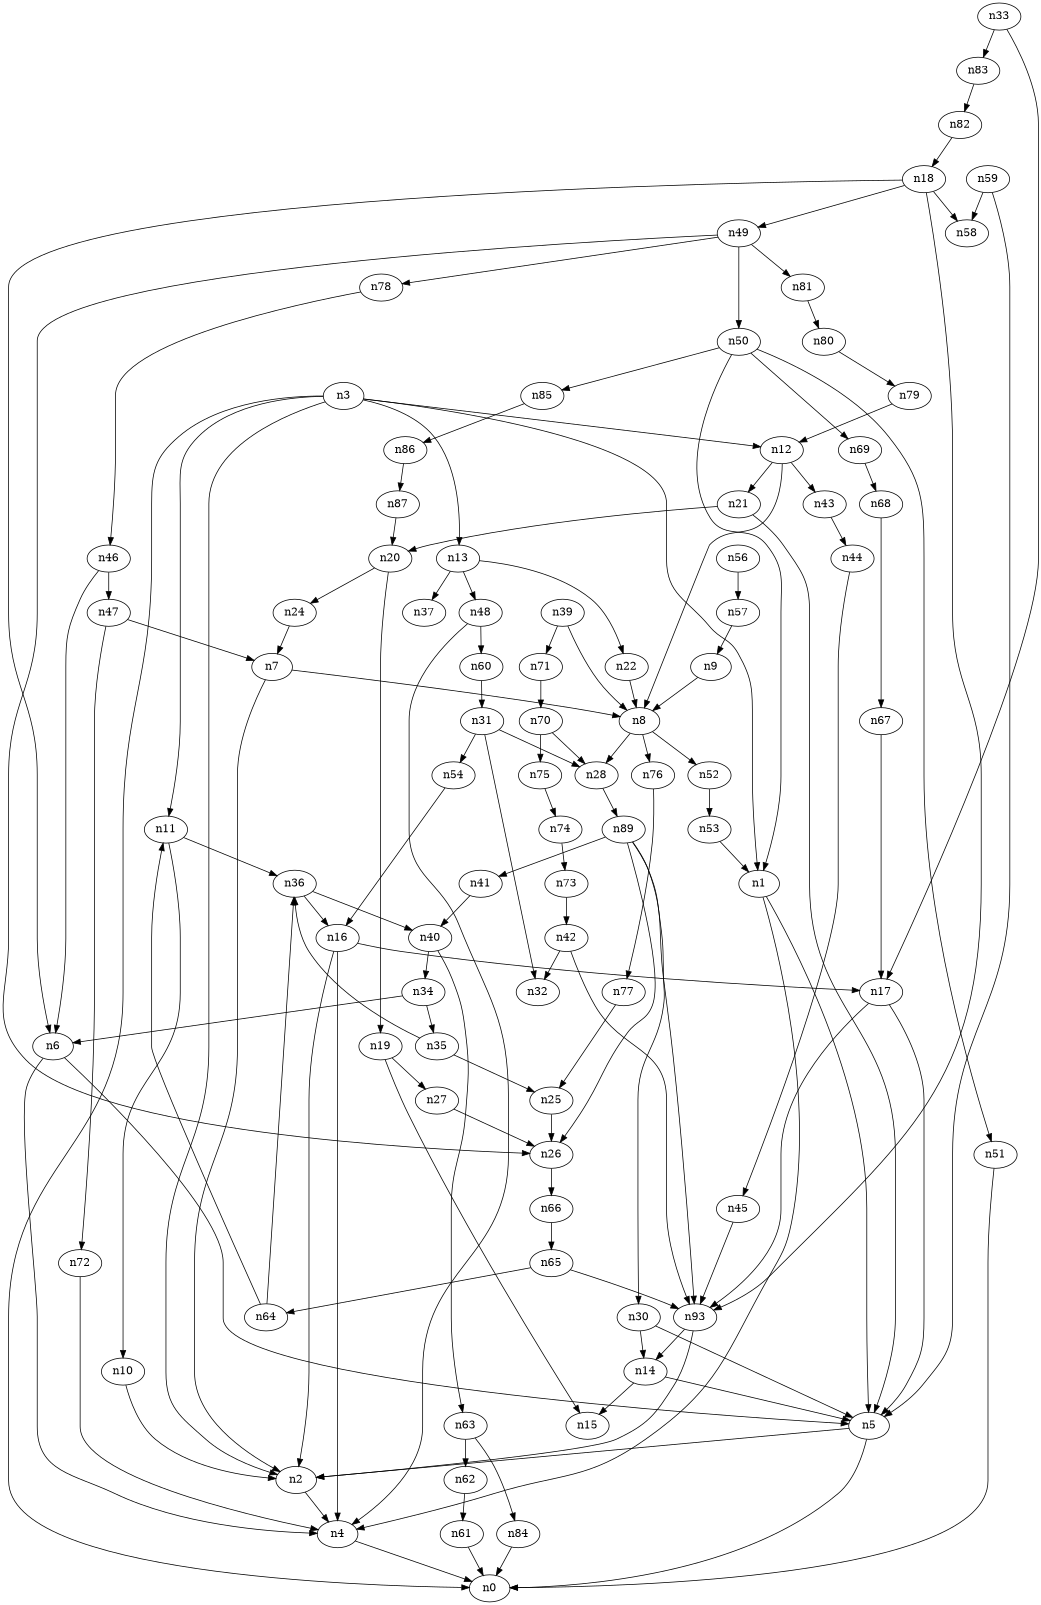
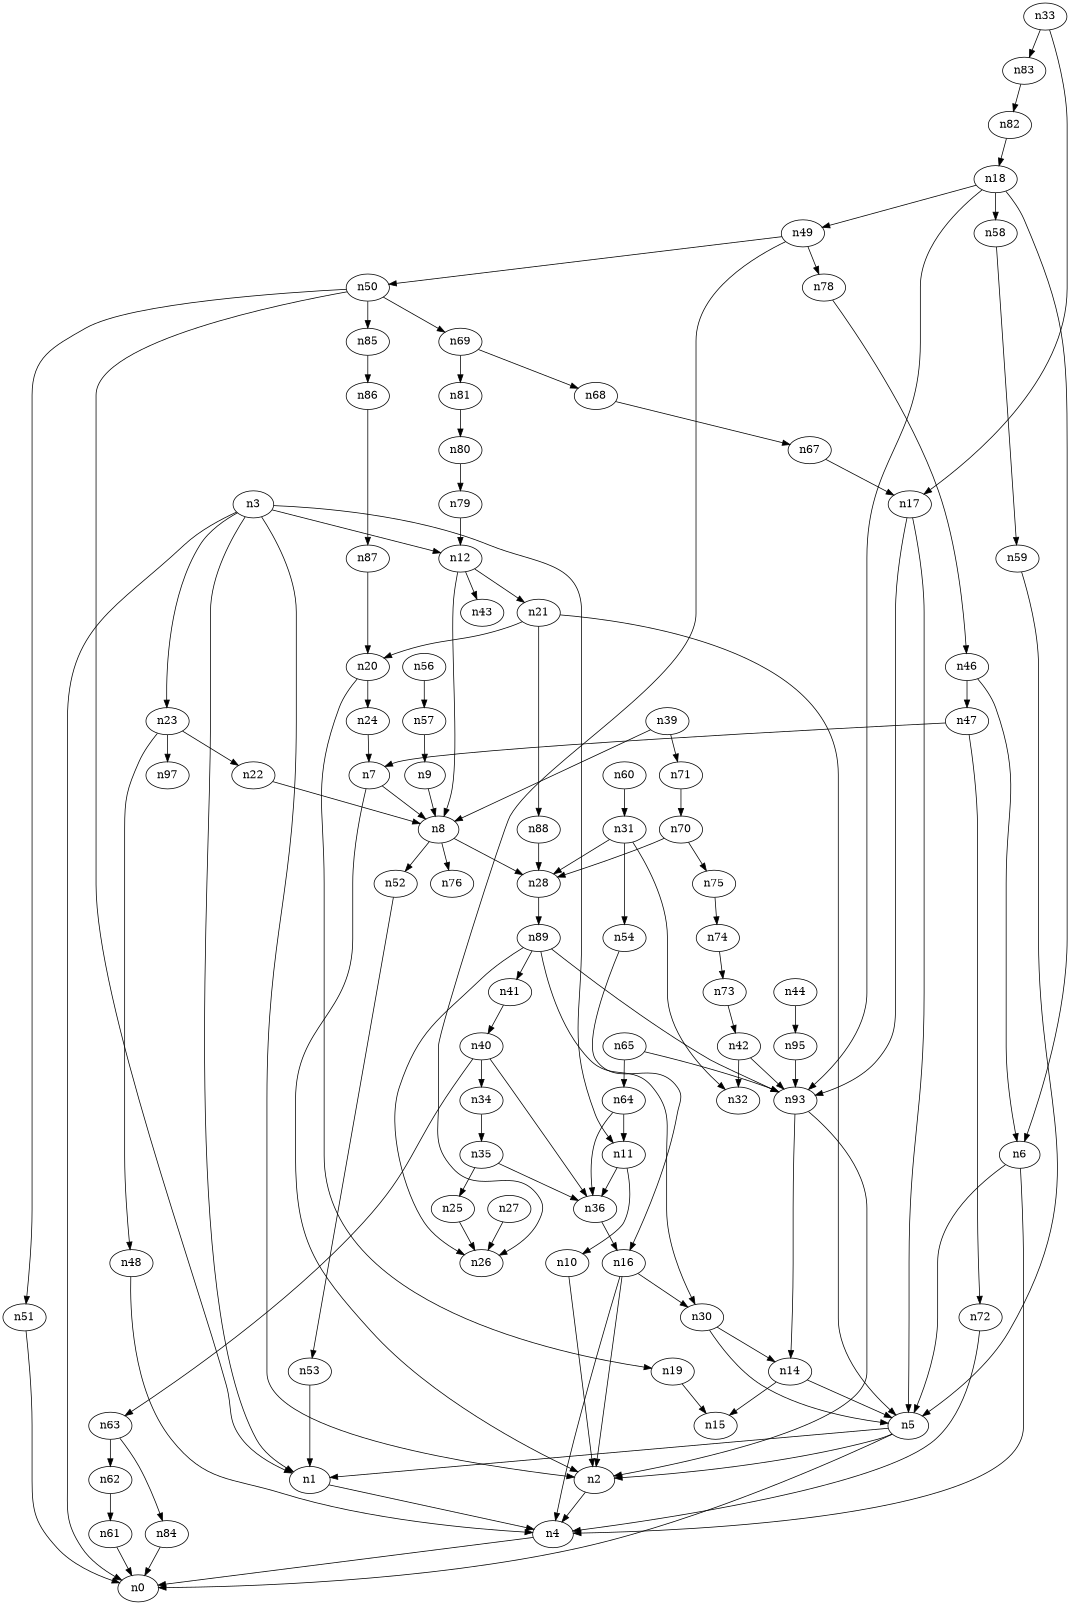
  digraph {
    n1
    n4
    n0
    n2
    n3
    n11
    n12
-   n23 [label=n13]
+   n23
    n10
    n36
    n8
    n21
    n43
    n22
-   n37
+   n37 [label=n97]
    n48
    n16
    n28
    n52
    n76
    n5
    n20
+   n88
    n44
    n60
    n6
    n7
    n29 [label=n89]
    n53
-   n77
    n13 [label=n93]
    n26
    n30
    n41
    n25
    n9
    n17
    n19
    n24
-   n45
+   n45 [label=n95]
    n14
    n15
    n18
    n49
    n58
    n50
    n78
    n59
-   n66
    n51
    n69
    n85
    n46
    n27
    n31
    n65
    n64
    n40
    n34
    n63
    n32
    n54
    n33
    n83
    n82
    n35
    n39
    n71
    n70
    n75
    n62
    n84
    n61
    n42
    n47
    n72
    n56
    n57
    n68
    n81
    n86
    n67
    n80
    n87
    n79
    n74
    n73
    n1 -> n4
    n4 -> n0
    n2 -> n4
    n3 -> n1
    n3 -> n0
    n3 -> n2
    n3 -> n11
    n3 -> n12
    n3 -> n23
    n11 -> n10
    n11 -> n36
    n12 -> n8
    n12 -> n21
    n12 -> n43
    n23 -> n22
    n23 -> n37
    n23 -> n48
    n10 -> n2
    n36 -> n16
    n8 -> n28
    n8 -> n52
    n8 -> n76
    n21 -> n5
    n21 -> n20
-   n43 -> n44
+   n21 -> n88
    n22 -> n8
    n48 -> n4
-   n48 -> n60
    n16 -> n4
    n16 -> n2
-   n16 -> n17
+   n16 -> n30
    n28 -> n29
    n52 -> n53
-   n76 -> n77
-   n1 -> n5
+   n5 -> n1
    n5 -> n0
    n5 -> n2
    n20 -> n19
    n20 -> n24
+   n88 -> n28
    n44 -> n45
    n60 -> n31
    n6 -> n4
    n6 -> n5
    n7 -> n2
    n7 -> n8
    n29 -> n13
    n29 -> n26
    n29 -> n30
    n29 -> n41
    n53 -> n1
-   n77 -> n25
    n13 -> n2
    n13 -> n14
-   n26 -> n66
    n30 -> n5
    n30 -> n14
    n41 -> n40
    n25 -> n26
    n9 -> n8
    n17 -> n5
    n17 -> n13
    n19 -> n15
-   n19 -> n27
    n24 -> n7
    n45 -> n13
    n14 -> n5
    n14 -> n15
    n18 -> n6
    n18 -> n13
    n18 -> n49
    n18 -> n58
    n49 -> n26
    n49 -> n50
    n49 -> n78
-   n59 -> n58
+   n58 -> n59
    n50 -> n1
    n50 -> n51
    n50 -> n69
    n50 -> n85
    n78 -> n46
    n59 -> n5
-   n66 -> n65
    n51 -> n0
    n69 -> n68
-   n49 -> n81
+   n69 -> n81
    n85 -> n86
    n46 -> n6
    n46 -> n47
    n27 -> n26
    n31 -> n28
    n31 -> n32
    n31 -> n54
    n65 -> n13
    n65 -> n64
    n64 -> n11
    n64 -> n36
-   n36 -> n40
+   n40 -> n36
    n40 -> n34
    n40 -> n63
-   n34 -> n6
    n34 -> n35
    n63 -> n62
    n63 -> n84
    n54 -> n16
    n33 -> n17
    n33 -> n83
    n83 -> n82
    n82 -> n18
    n35 -> n36
    n35 -> n25
    n39 -> n8
    n39 -> n71
    n71 -> n70
    n70 -> n28
    n70 -> n75
    n75 -> n74
    n62 -> n61
    n84 -> n0
    n61 -> n0
    n42 -> n13
    n42 -> n32
    n47 -> n7
    n47 -> n72
    n72 -> n4
    n56 -> n57
    n57 -> n9
    n68 -> n67
    n81 -> n80
    n86 -> n87
    n67 -> n17
    n80 -> n79
    n87 -> n20
    n79 -> n12
    n74 -> n73
    n73 -> n42
  }
